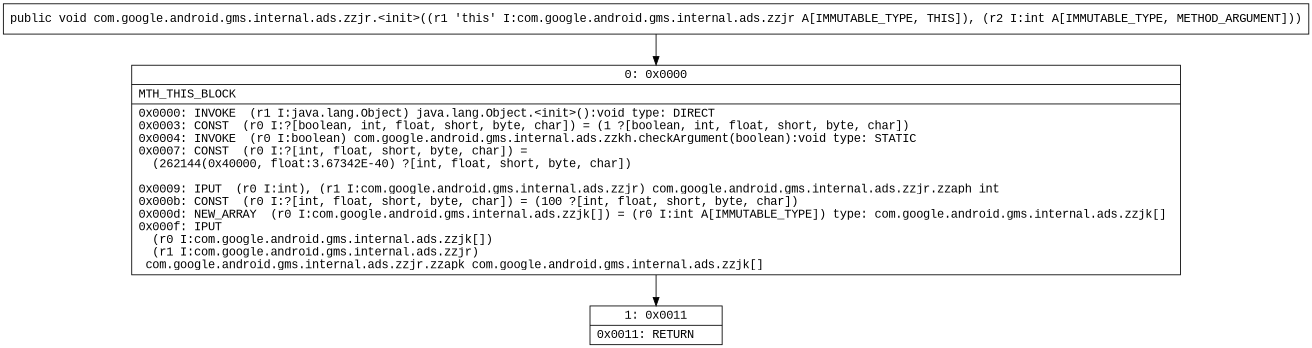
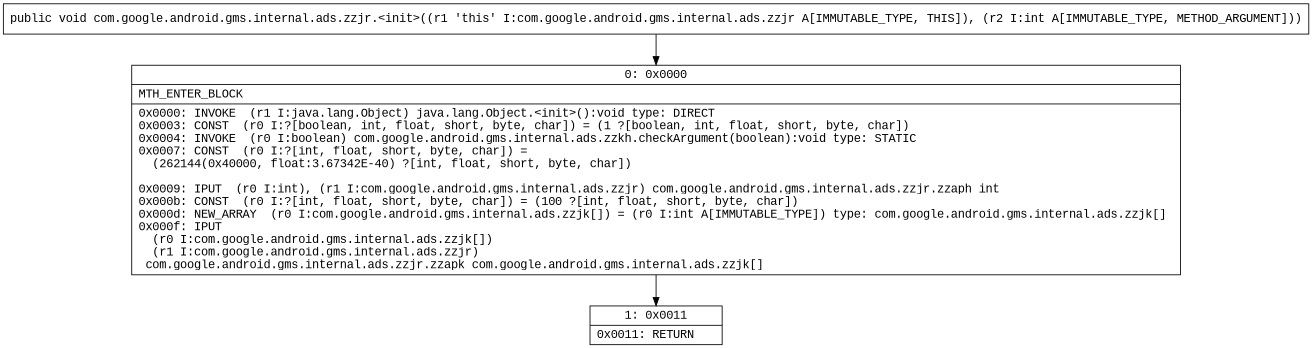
  digraph {
    fontname="Liberation Mono"
    node [shape=record fontname="Liberation Mono"]
    edge [style=solid fontname="Liberation Mono"]
-   n1 [label="{0\:\ 0x0000|MTH_THIS_BLOCK\l|0x0000: INVOKE  (r1 I:java.lang.Object) java.lang.Object.\<init\>():void type: DIRECT \l0x0003: CONST  (r0 I:?[boolean, int, float, short, byte, char]) = (1 ?[boolean, int, float, short, byte, char]) \l0x0004: INVOKE  (r0 I:boolean) com.google.android.gms.internal.ads.zzkh.checkArgument(boolean):void type: STATIC \l0x0007: CONST  (r0 I:?[int, float, short, byte, char]) = \l  (262144(0x40000, float:3.67342E\-40) ?[int, float, short, byte, char])\l \l0x0009: IPUT  (r0 I:int), (r1 I:com.google.android.gms.internal.ads.zzjr) com.google.android.gms.internal.ads.zzjr.zzaph int \l0x000b: CONST  (r0 I:?[int, float, short, byte, char]) = (100 ?[int, float, short, byte, char]) \l0x000d: NEW_ARRAY  (r0 I:com.google.android.gms.internal.ads.zzjk[]) = (r0 I:int A[IMMUTABLE_TYPE]) type: com.google.android.gms.internal.ads.zzjk[] \l0x000f: IPUT  \l  (r0 I:com.google.android.gms.internal.ads.zzjk[])\l  (r1 I:com.google.android.gms.internal.ads.zzjr)\l com.google.android.gms.internal.ads.zzjr.zzapk com.google.android.gms.internal.ads.zzjk[] \l}"]
+   n1 [label="{0\:\ 0x0000|MTH_ENTER_BLOCK\l|0x0000: INVOKE  (r1 I:java.lang.Object) java.lang.Object.\<init\>():void type: DIRECT \l0x0003: CONST  (r0 I:?[boolean, int, float, short, byte, char]) = (1 ?[boolean, int, float, short, byte, char]) \l0x0004: INVOKE  (r0 I:boolean) com.google.android.gms.internal.ads.zzkh.checkArgument(boolean):void type: STATIC \l0x0007: CONST  (r0 I:?[int, float, short, byte, char]) = \l  (262144(0x40000, float:3.67342E\-40) ?[int, float, short, byte, char])\l \l0x0009: IPUT  (r0 I:int), (r1 I:com.google.android.gms.internal.ads.zzjr) com.google.android.gms.internal.ads.zzjr.zzaph int \l0x000b: CONST  (r0 I:?[int, float, short, byte, char]) = (100 ?[int, float, short, byte, char]) \l0x000d: NEW_ARRAY  (r0 I:com.google.android.gms.internal.ads.zzjk[]) = (r0 I:int A[IMMUTABLE_TYPE]) type: com.google.android.gms.internal.ads.zzjk[] \l0x000f: IPUT  \l  (r0 I:com.google.android.gms.internal.ads.zzjk[])\l  (r1 I:com.google.android.gms.internal.ads.zzjr)\l com.google.android.gms.internal.ads.zzjr.zzapk com.google.android.gms.internal.ads.zzjk[] \l}"]
    n2 [label="{1\:\ 0x0011|0x0011: RETURN   \l}"]
    n3 [label="{public void com.google.android.gms.internal.ads.zzjr.\<init\>((r1 'this' I:com.google.android.gms.internal.ads.zzjr A[IMMUTABLE_TYPE, THIS]), (r2 I:int A[IMMUTABLE_TYPE, METHOD_ARGUMENT])) }"]
    n1 -> n2
    n3 -> n1
  }
